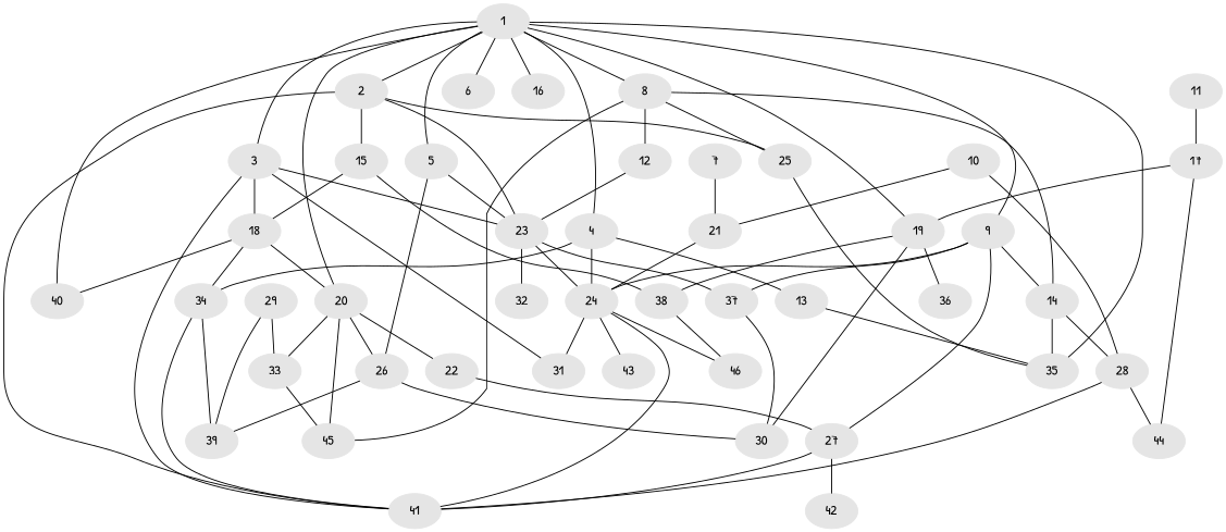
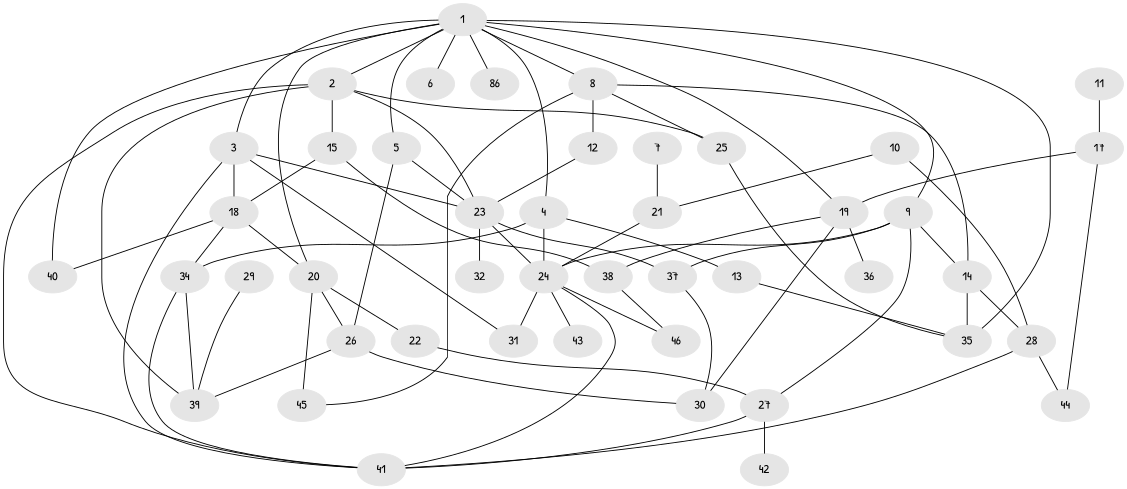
  graph {
    fontname="Patrick Hand"
    node [color=gray90 fontname="Patrick Hand" style=filled]
    edge [fontname="Patrick Hand" weight=1.0]
    1
    2
    3
    4
    5
    6
    8
    9
-   16
+   16 [label=86]
    19
    20
    35
    40
    15
    23
    25
    39
    41
    18
    31
    13
    24
    34
    26
    12
    14
    45
    27
    37
    38
    30
    36
-   33
    22
    32
    43
    46
    7
    21
    28
    42
    10
    44
    11
    17
    29
    1 -- 2
    1 -- 3
    1 -- 4
    1 -- 5
    1 -- 6
    1 -- 8
    1 -- 9
    1 -- 16
    1 -- 19
    1 -- 20
    1 -- 35
    1 -- 40
    2 -- 15
    2 -- 23
    2 -- 25
+   2 -- 39
    2 -- 41
    3 -- 23
    3 -- 41
    3 -- 18
    3 -- 31
    4 -- 13
    4 -- 24 [weight=2.0]
    4 -- 34 [weight=2.0]
    5 -- 23
    5 -- 26
    8 -- 25
    8 -- 12
    8 -- 14
    8 -- 45
    9 -- 24
    9 -- 14
    9 -- 27
    9 -- 37 [weight=2.0]
    19 -- 38
    19 -- 30
    19 -- 36
    20 -- 26
    20 -- 45
-   20 -- 33
    20 -- 22
    15 -- 18
    15 -- 38
    23 -- 24
    23 -- 37
    23 -- 32
    25 -- 35
    18 -- 20
    18 -- 40
    18 -- 34
    13 -- 35
    24 -- 41
    24 -- 31
    24 -- 43
    24 -- 46
    34 -- 39
    34 -- 41
    26 -- 39
    26 -- 30
    12 -- 23
    14 -- 35
    14 -- 28
    27 -- 41
    27 -- 42
    37 -- 30
    38 -- 46
-   33 -- 45
    22 -- 27
    7 -- 21
    21 -- 24
    28 -- 41
    28 -- 44
    10 -- 21
    10 -- 28
    11 -- 17
    17 -- 19
    17 -- 44
    29 -- 39
-   29 -- 33
  }
